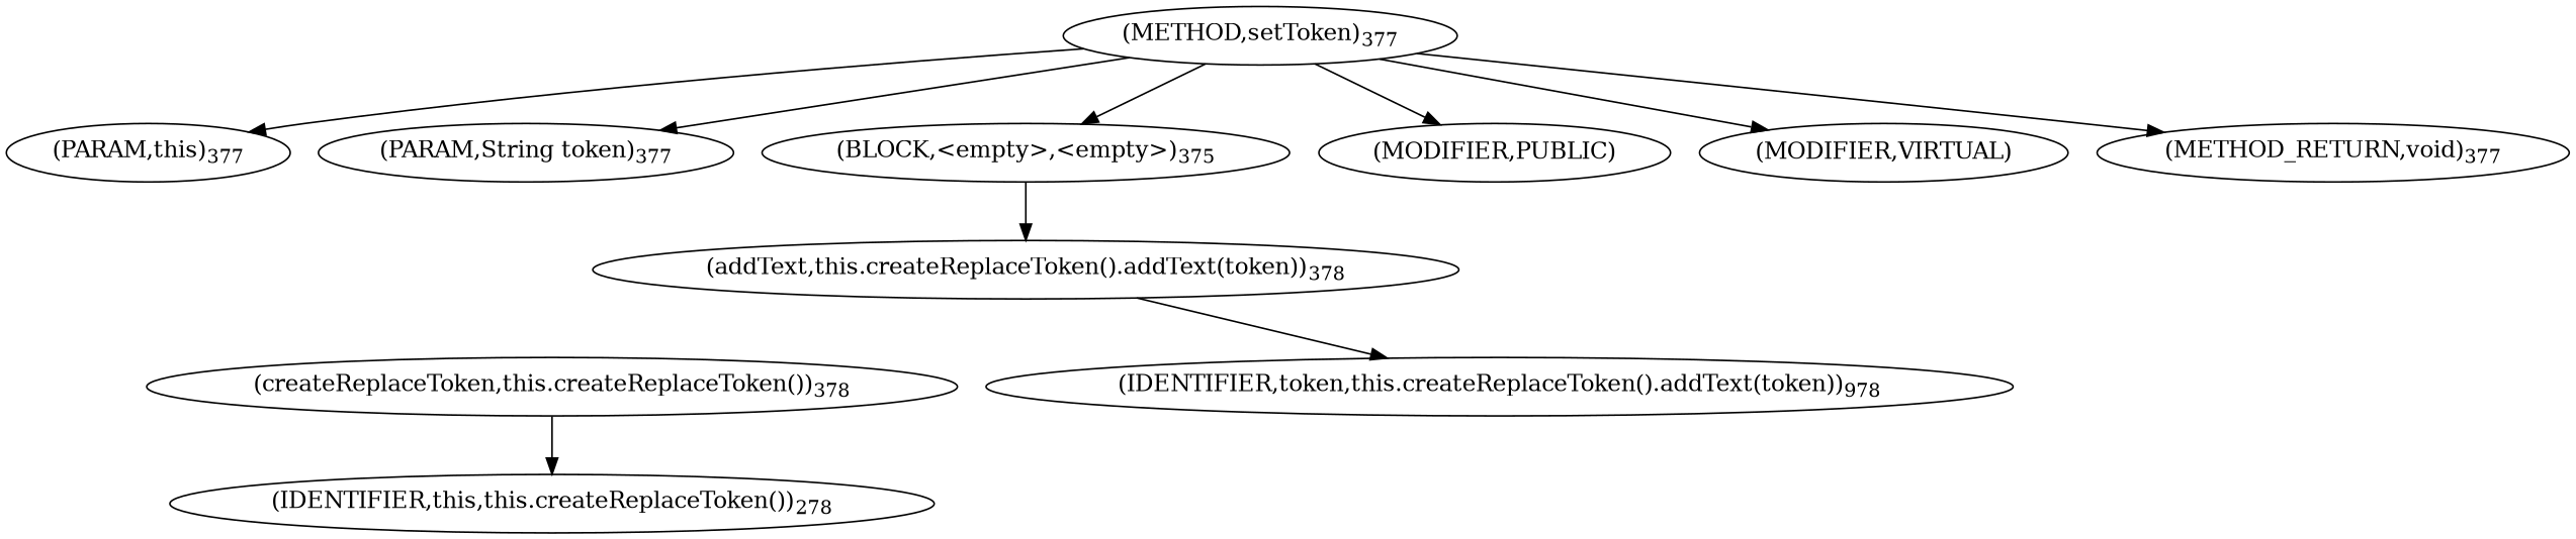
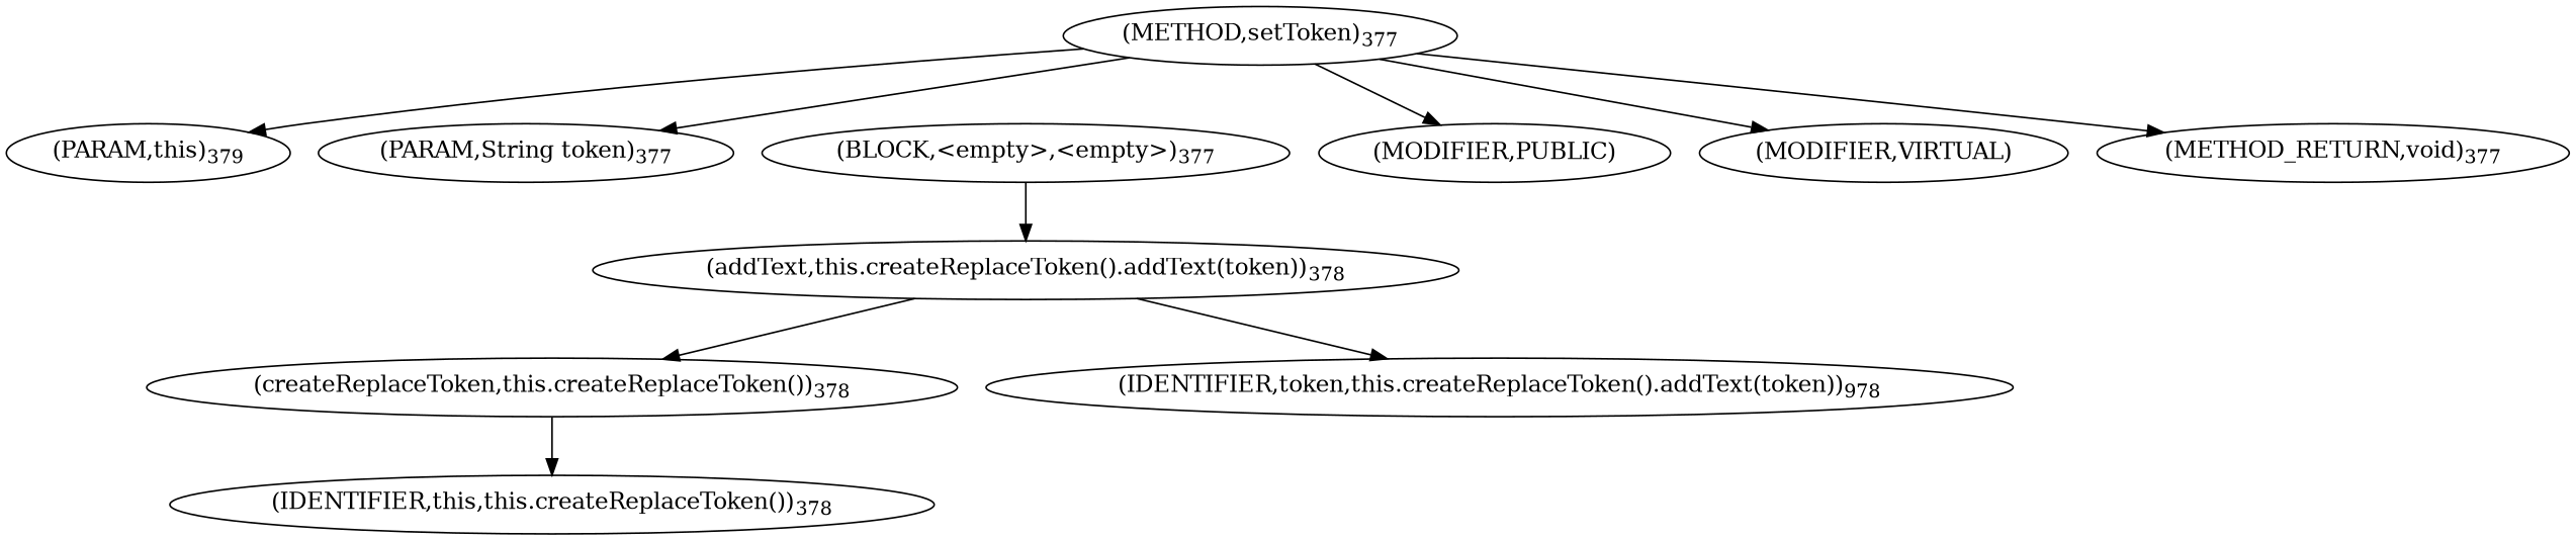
  digraph {
    n1 [label=<(METHOD,setToken)<SUB>377</SUB>>]
-   n2 [label=<(PARAM,this)<SUB>377</SUB>>]
+   n2 [label=<(PARAM,this)<SUB>379</SUB>>]
    n3 [label=<(PARAM,String token)<SUB>377</SUB>>]
-   n4 [label=<(BLOCK,&lt;empty&gt;,&lt;empty&gt;)<SUB>375</SUB>>]
+   n4 [label=<(BLOCK,&lt;empty&gt;,&lt;empty&gt;)<SUB>377</SUB>>]
    n5 [label=<(MODIFIER,PUBLIC)>]
    n6 [label=<(MODIFIER,VIRTUAL)>]
    n7 [label=<(METHOD_RETURN,void)<SUB>377</SUB>>]
    n8 [label=<(addText,this.createReplaceToken().addText(token))<SUB>378</SUB>>]
    n9 [label=<(createReplaceToken,this.createReplaceToken())<SUB>378</SUB>>]
    n10 [label=<(IDENTIFIER,token,this.createReplaceToken().addText(token))<SUB>978</SUB>>]
-   n11 [label=<(IDENTIFIER,this,this.createReplaceToken())<SUB>278</SUB>>]
+   n11 [label=<(IDENTIFIER,this,this.createReplaceToken())<SUB>378</SUB>>]
    n1 -> n2
    n1 -> n3
-   n1 -> n4
    n1 -> n5
    n1 -> n6
    n1 -> n7
    n4 -> n8
+   n8 -> n9
    n8 -> n10
    n9 -> n11
  }
